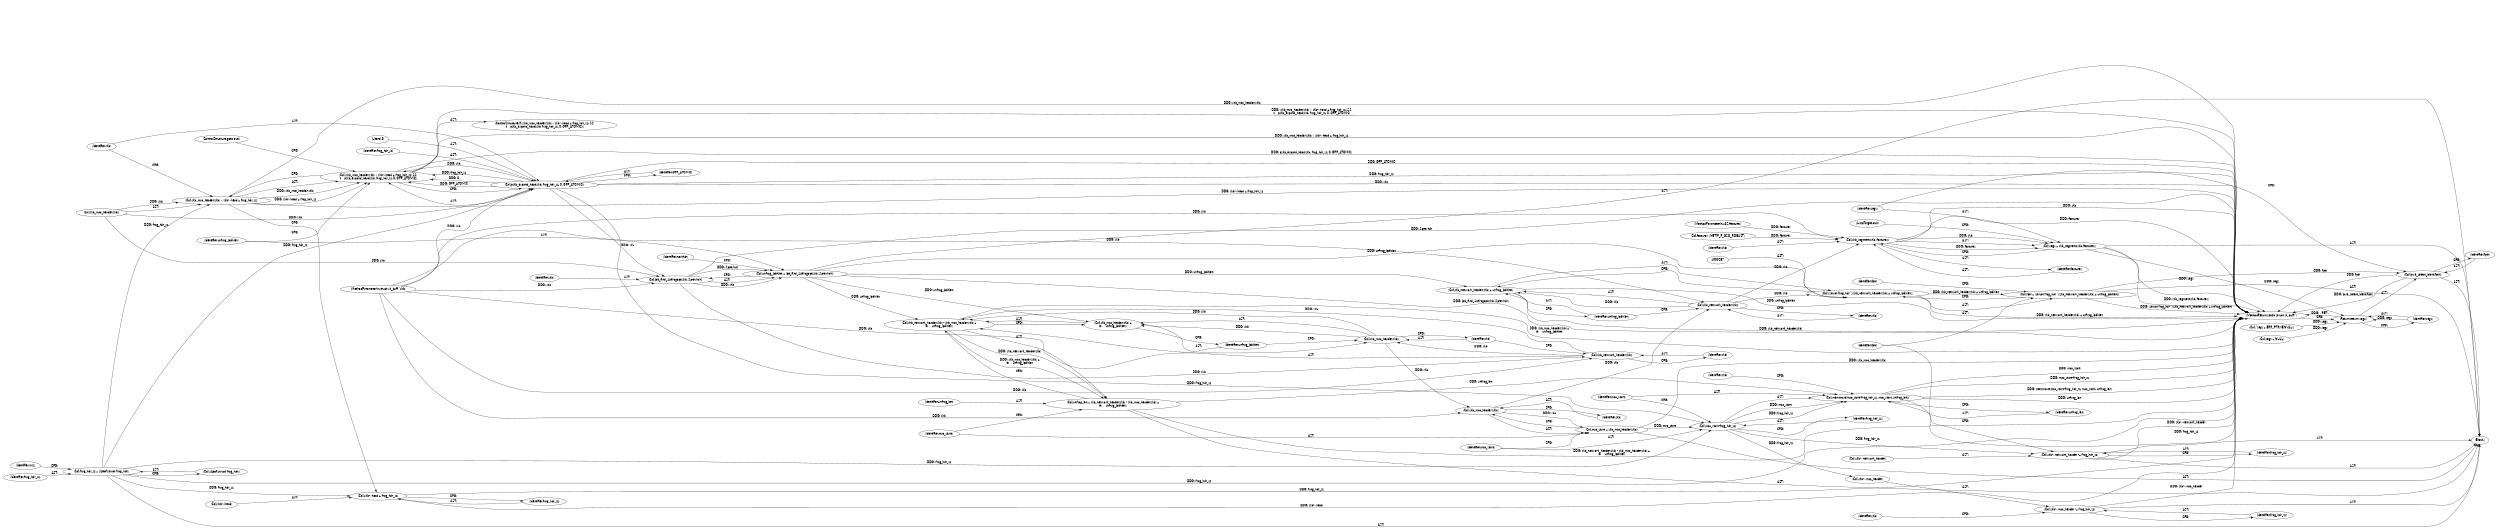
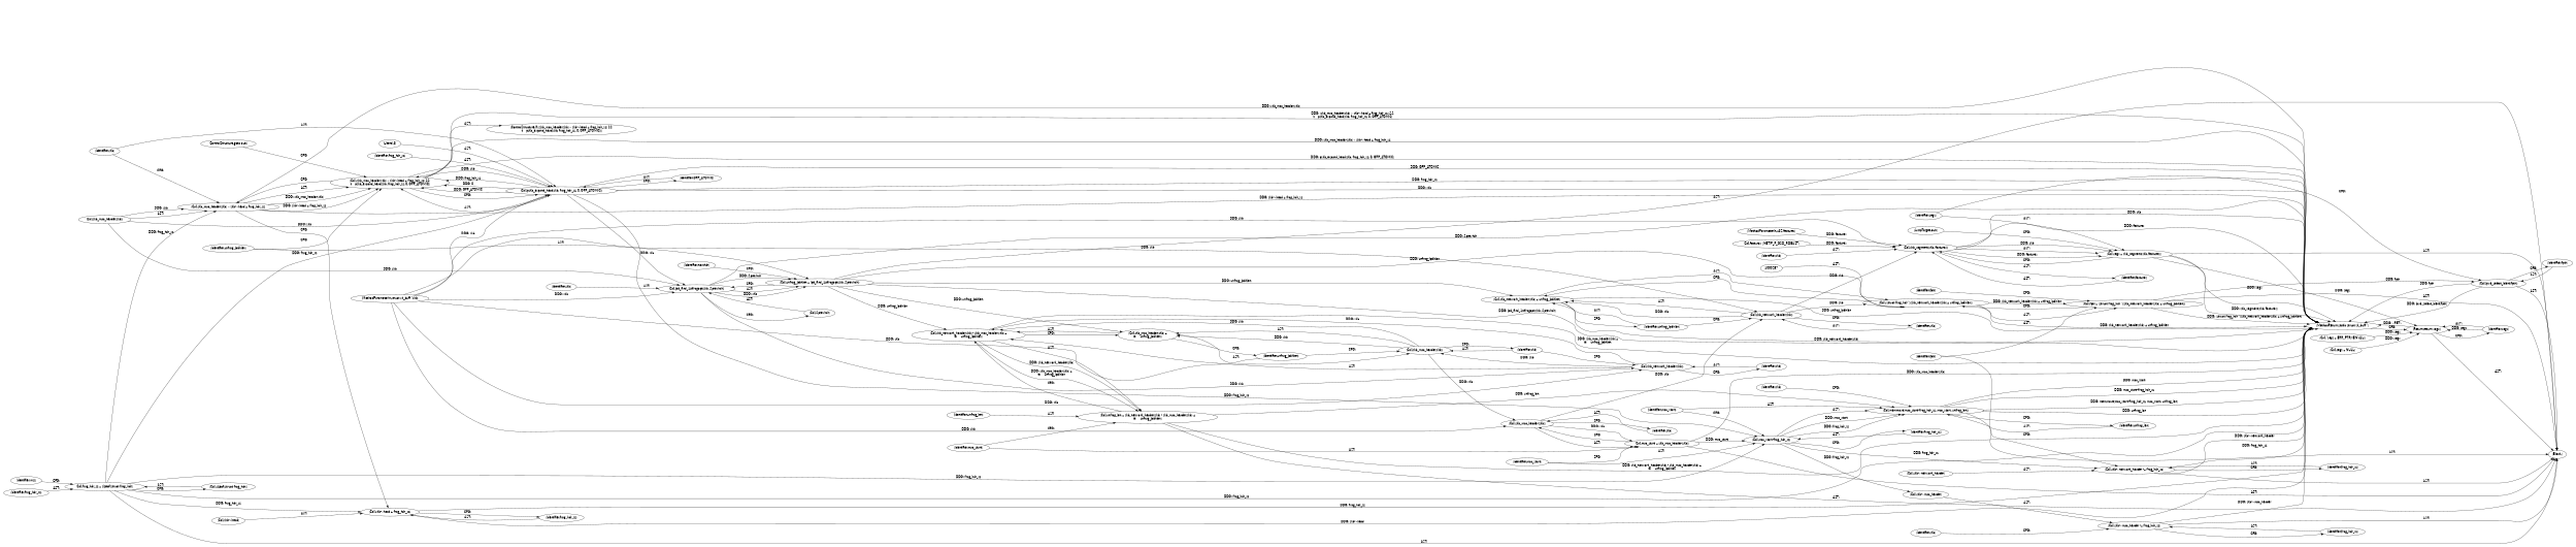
  digraph {
    fontname=Lato
    rankdir=LR
    node [fontname=Lato]
    edge [fontname=Lato]
    n1 [label="(Call,frag_hdr_sz = sizeof(struct frag_hdr))"]
    n2 [label="(Call,skb_mac_header(skb) < skb->head + frag_hdr_sz)"]
    n3 [label="(Call,skb->head + frag_hdr_sz)"]
    n4 [label="(Call,pskb_expand_head(skb, frag_hdr_sz, 0, GFP_ATOMIC))"]
    n5 [label="(Call,mac_start-frag_hdr_sz)"]
    n6 [label="(MethodReturn,static struct sk_buff *)"]
    n7 [label="(Call,sizeof(struct frag_hdr))"]
    n8 [label="(Block,)"]
    n9 [label="(Call,(skb_mac_header(skb) < skb->head + frag_hdr_sz) &&\n \t    pskb_expand_head(skb, frag_hdr_sz, 0, GFP_ATOMIC))"]
    n10 [label="(Identifier,frag_hdr_sz)"]
    n11 [label="(Call,ip6_find_1stfragopt(skb, &prevhdr))"]
    n12 [label="(Identifier,GFP_ATOMIC)"]
    n13 [label="(Call,memmove(mac_start-frag_hdr_sz, mac_start, unfrag_len))"]
    n14 [label="(Call,skb->network_header -= frag_hdr_sz)"]
    n15 [label="(Identifier,frag_hdr_sz)"]
    n16 [label="(Call,skb->mac_header)"]
    n17 [label="(Return,return segs;)"]
    n18 [label="(ControlStructure,if ((skb_mac_header(skb) < skb->head + frag_hdr_sz) &&\n \t    pskb_expand_head(skb, frag_hdr_sz, 0, GFP_ATOMIC)))"]
    n19 [label="(Call,unfrag_ip6hlen = ip6_find_1stfragopt(skb, &prevhdr))"]
    n20 [label="(Call,skb_network_header(skb))"]
+   n21 [label="(Call,&prevhdr)"]
    n22 [label="(Call,skb_network_header(skb) - skb_mac_header(skb) +\n\t\t     unfrag_ip6hlen)"]
    n23 [label="(Call,skb_mac_header(skb) +\n\t\t     unfrag_ip6hlen)"]
    n24 [label="(Call,(struct frag_hdr *)(skb_network_header(skb) + unfrag_ip6hlen))"]
    n25 [label="(Call,skb_network_header(skb) + unfrag_ip6hlen)"]
    n26 [label="(Call,skb_mac_header(skb))"]
    n27 [label="(Identifier,skb)"]
    n28 [label="(Call,unfrag_len = skb_network_header(skb) - skb_mac_header(skb) +\n\t\t     unfrag_ip6hlen)"]
    n29 [label="(Identifier,unfrag_ip6hlen)"]
    n30 [label="(Call,fptr = (struct frag_hdr *)(skb_network_header(skb) + unfrag_ip6hlen))"]
    n31 [label="(Identifier,unfrag_ip6hlen)"]
    n32 [label="(Identifier,unfrag_len)"]
    n33 [label="(Call,ipv6_select_ident(fptr))"]
    n34 [label="(Identifier,fptr)"]
    n35 [label="(Call,skb_network_header(skb))"]
    n36 [label="(Call,skb_mac_header(skb))"]
    n37 [label="(Identifier,skb)"]
    n38 [label="(Call,mac_start = skb_mac_header(skb))"]
    n39 [label="(Identifier,skb)"]
    n40 [label="(Call,skb_segment(skb, features))"]
    n41 [label="(Identifier,skb)"]
    n42 [label="(Call,skb->mac_header -= frag_hdr_sz)"]
    n43 [label="(Identifier,frag_hdr_sz)"]
    n44 [label="(Identifier,frag_hdr_sz)"]
    n45 [label="(Call,segs = skb_segment(skb, features))"]
    n46 [label="(Identifier,features)"]
    n47 [label="(Identifier,segs)"]
    n48 [label="(Identifier,mac_start)"]
    n49 [label="(Identifier,unfrag_len)"]
    n50 [label="(Identifier,mss)"]
    n51 [label="(Call,features | NETIF_F_GSO_ROBUST)"]
    n52 [label="(Identifier,unfrag_ip6hlen)"]
    n53 [label="(JumpTarget,out:)"]
    n54 [label="(ControlStructure,goto out;)"]
    n55 [label="(Identifier,fptr)"]
    n56 [label="(Identifier,mac_start)"]
    n57 [label="(Identifier,skb)"]
    n58 [label="(Identifier,frag_hdr_sz)"]
    n59 [label="(Identifier,skb)"]
    n60 [label="(Identifier,nexthdr)"]
    n61 [label="(Identifier,segs)"]
    n62 [label="(Identifier,frag_hdr_sz)"]
    n63 [label="(Call,segs = NULL)"]
    n64 [label="(Identifier,fptr)"]
    n65 [label="(Identifier,skb)"]
    n66 [label="(Identifier,skb)"]
    n67 [label="(Identifier,skb)"]
    n68 [label="(MethodParameterIn,struct sk_buff *skb)"]
    n69 [label="(Call,skb->head)"]
    n70 [label="(Literal,3)"]
    n71 [label="(Identifier,mac_start)"]
    n72 [label="(Call,skb->network_header)"]
    n73 [label="(MethodParameterIn,u32 features)"]
    n74 [label="(Call,*segs = ERR_PTR(-EINVAL))"]
    n75 [label="(Call,skb_mac_header(skb))"]
    1000287
    n1 -> n2 [label="DDG: frag_hdr_sz"]
    n1 -> n3 [label="DDG: frag_hdr_sz"]
    n1 -> n4 [label="DDG: frag_hdr_sz"]
    n1 -> n5 [label="DDG: frag_hdr_sz"]
    n1 -> n6 [label="DDG: frag_hdr_sz"]
    n1 -> n7 [label="CFG: "]
    n1 -> n8 [label="AST: "]
    n2 -> n3 [label="CFG: "]
    n2 -> n6 [label="DDG: skb_mac_header(skb)"]
    n2 -> n6 [label="DDG: skb->head + frag_hdr_sz"]
    n2 -> n9 [label="AST: "]
    n2 -> n9 [label="DDG: skb_mac_header(skb)"]
    n2 -> n9 [label="DDG: skb->head + frag_hdr_sz"]
    n3 -> n6 [label="DDG: skb->head"]
    n3 -> n6 [label="DDG: frag_hdr_sz"]
    n3 -> n10 [label="CFG: "]
    n4 -> n5 [label="DDG: frag_hdr_sz"]
    n4 -> n6 [label="DDG: frag_hdr_sz"]
    n4 -> n6 [label="DDG: skb"]
    n4 -> n6 [label="DDG: GFP_ATOMIC"]
    n4 -> n9 [label="AST: "]
    n4 -> n9 [label="DDG: skb"]
    n4 -> n9 [label="DDG: frag_hdr_sz"]
    n4 -> n9 [label="DDG: 0"]
    n4 -> n9 [label="DDG: GFP_ATOMIC"]
    n4 -> n11 [label="DDG: skb"]
    n4 -> n12 [label="CFG: "]
    n5 -> n13 [label="AST: "]
    n5 -> n13 [label="DDG: mac_start"]
    n5 -> n13 [label="DDG: frag_hdr_sz"]
    n5 -> n14 [label="DDG: frag_hdr_sz"]
    n5 -> n15 [label="CFG: "]
    n5 -> n16 [label="DDG: frag_hdr_sz"]
    n6 -> n17 [label="CFG: "]
    n7 -> n1 [label="AST: "]
    n9 -> n2 [label="CFG: "]
    n9 -> n4 [label="CFG: "]
    n9 -> n6 [label="DDG: skb_mac_header(skb) < skb->head + frag_hdr_sz"]
    n9 -> n6 [label="DDG: pskb_expand_head(skb, frag_hdr_sz, 0, GFP_ATOMIC)"]
    n9 -> n6 [label="DDG: (skb_mac_header(skb) < skb->head + frag_hdr_sz) &&\n \t    pskb_expand_head(skb, frag_hdr_sz, 0, GFP_ATOMIC)"]
    n9 -> n18 [label="AST: "]
    n10 -> n3 [label="AST: "]
    n11 -> n6 [label="DDG: &prevhdr"]
    n11 -> n19 [label="AST: "]
    n11 -> n19 [label="DDG: skb"]
    n11 -> n19 [label="DDG: &prevhdr"]
    n11 -> n20 [label="DDG: skb"]
+   n11 -> n21 [label="CFG: "]
    n12 -> n4 [label="AST: "]
    n13 -> n6 [label="DDG: mac_start-frag_hdr_sz"]
    n13 -> n6 [label="DDG: memmove(mac_start-frag_hdr_sz, mac_start, unfrag_len)"]
    n13 -> n6 [label="DDG: unfrag_len"]
    n13 -> n6 [label="DDG: mac_start"]
    n13 -> n8 [label="AST: "]
    n13 -> n32 [label="CFG: "]
    n14 -> n6 [label="DDG: skb->network_header"]
    n14 -> n6 [label="DDG: frag_hdr_sz"]
    n14 -> n8 [label="AST: "]
    n14 -> n44 [label="CFG: "]
    n15 -> n5 [label="AST: "]
    n16 -> n42 [label="AST: "]
    n17 -> n6 [label="DDG: <RET>"]
-   n17 -> n33 [label="AST: "]
+   n17 -> n8 [label="AST: "]
    n17 -> n47 [label="CFG: "]
    n19 -> n6 [label="DDG: ip6_find_1stfragopt(skb, &prevhdr)"]
    n19 -> n8 [label="AST: "]
    n19 -> n11 [label="CFG: "]
    n19 -> n22 [label="DDG: unfrag_ip6hlen"]
    n19 -> n23 [label="DDG: unfrag_ip6hlen"]
    n19 -> n24 [label="DDG: unfrag_ip6hlen"]
    n19 -> n25 [label="DDG: unfrag_ip6hlen"]
    n20 -> n22 [label="AST: "]
    n20 -> n22 [label="DDG: skb"]
    n20 -> n26 [label="DDG: skb"]
    n20 -> n27 [label="CFG: "]
+   n21 -> n11 [label="AST: "]
    n22 -> n6 [label="DDG: skb_mac_header(skb) +\n\t\t     unfrag_ip6hlen"]
    n22 -> n23 [label="CFG: "]
    n22 -> n28 [label="AST: "]
    n22 -> n28 [label="DDG: skb_network_header(skb)"]
    n22 -> n28 [label="DDG: skb_mac_header(skb) +\n\t\t     unfrag_ip6hlen"]
    n23 -> n22 [label="AST: "]
    n23 -> n29 [label="CFG: "]
    n24 -> n6 [label="DDG: skb_network_header(skb) + unfrag_ip6hlen"]
    n24 -> n25 [label="CFG: "]
    n24 -> n30 [label="AST: "]
    n24 -> n30 [label="DDG: skb_network_header(skb) + unfrag_ip6hlen"]
    n25 -> n6 [label="DDG: unfrag_ip6hlen"]
    n25 -> n6 [label="DDG: skb_network_header(skb)"]
    n25 -> n24 [label="AST: "]
    n25 -> n31 [label="CFG: "]
    n26 -> n22 [label="DDG: skb"]
    n26 -> n23 [label="AST: "]
    n26 -> n23 [label="DDG: skb"]
    n26 -> n36 [label="DDG: skb"]
    n26 -> n37 [label="CFG: "]
    n27 -> n20 [label="AST: "]
    n28 -> n6 [label="DDG: skb_network_header(skb) - skb_mac_header(skb) +\n\t\t     unfrag_ip6hlen"]
    n28 -> n8 [label="AST: "]
    n28 -> n13 [label="DDG: unfrag_len"]
    n28 -> n22 [label="CFG: "]
    n29 -> n23 [label="AST: "]
    n29 -> n26 [label="CFG: "]
    n30 -> n6 [label="DDG: (struct frag_hdr *)(skb_network_header(skb) + unfrag_ip6hlen)"]
    n30 -> n8 [label="AST: "]
    n30 -> n24 [label="CFG: "]
    n30 -> n33 [label="DDG: fptr"]
    n31 -> n25 [label="AST: "]
    n31 -> n35 [label="CFG: "]
    n32 -> n13 [label="AST: "]
    n33 -> n6 [label="DDG: fptr"]
    n33 -> n6 [label="DDG: ipv6_select_ident(fptr)"]
    n33 -> n8 [label="AST: "]
    n33 -> n34 [label="CFG: "]
    n34 -> n33 [label="AST: "]
    n35 -> n24 [label="DDG: skb"]
    n35 -> n25 [label="AST: "]
    n35 -> n25 [label="DDG: skb"]
    n35 -> n40 [label="DDG: skb"]
    n35 -> n41 [label="CFG: "]
    n36 -> n35 [label="DDG: skb"]
    n36 -> n38 [label="AST: "]
    n36 -> n38 [label="DDG: skb"]
    n36 -> n39 [label="CFG: "]
    n37 -> n20 [label="CFG: "]
    n37 -> n26 [label="AST: "]
    n38 -> n5 [label="DDG: mac_start"]
    n38 -> n6 [label="DDG: skb_mac_header(skb)"]
    n38 -> n8 [label="AST: "]
    n38 -> n36 [label="CFG: "]
    n39 -> n36 [label="AST: "]
    n40 -> n6 [label="DDG: skb"]
    n40 -> n6 [label="DDG: features"]
    n40 -> n45 [label="AST: "]
    n40 -> n45 [label="DDG: skb"]
    n40 -> n45 [label="DDG: features"]
    n40 -> n46 [label="AST: "]
    n41 -> n35 [label="AST: "]
    n42 -> n6 [label="DDG: skb->mac_header"]
    n42 -> n8 [label="AST: "]
    n42 -> n43 [label="CFG: "]
    n43 -> n42 [label="AST: "]
    n44 -> n14 [label="AST: "]
    n45 -> n6 [label="DDG: segs"]
    n45 -> n6 [label="DDG: skb_segment(skb, features)"]
    n45 -> n8 [label="AST: "]
    n45 -> n17 [label="DDG: segs"]
    n45 -> n40 [label="CFG: "]
    n46 -> n40 [label="AST: "]
    n47 -> n17 [label="AST: "]
    n47 -> n17 [label="DDG: segs"]
    n48 -> n5 [label="AST: "]
    n48 -> n38 [label="CFG: "]
    n49 -> n28 [label="AST: "]
    n50 -> n1 [label="CFG: "]
    n51 -> n40 [label="DDG: features"]
    n52 -> n9 [label="CFG: "]
    n52 -> n19 [label="AST: "]
    n53 -> n45 [label="CFG: "]
    n54 -> n9 [label="CFG: "]
    n55 -> n14 [label="CFG: "]
    n55 -> n30 [label="AST: "]
    n56 -> n28 [label="CFG: "]
    n56 -> n38 [label="AST: "]
    n57 -> n2 [label="CFG: "]
    n57 -> n4 [label="AST: "]
    n58 -> n4 [label="AST: "]
    n59 -> n11 [label="AST: "]
    n60 -> n19 [label="CFG: "]
    n61 -> n33 [label="CFG: "]
    n61 -> n45 [label="AST: "]
    n62 -> n1 [label="AST: "]
    n63 -> n17 [label="DDG: segs"]
    n64 -> n30 [label="CFG: "]
    n65 -> n42 [label="CFG: "]
    n66 -> n13 [label="CFG: "]
    n67 -> n40 [label="AST: "]
    n68 -> n4 [label="DDG: skb"]
    n68 -> n11 [label="DDG: skb"]
    n68 -> n20 [label="DDG: skb"]
    n68 -> n26 [label="DDG: skb"]
    n68 -> n35 [label="DDG: skb"]
    n68 -> n36 [label="DDG: skb"]
    n68 -> n40 [label="DDG: skb"]
    n69 -> n3 [label="AST: "]
    n70 -> n4 [label="AST: "]
    n71 -> n5 [label="CFG: "]
    n71 -> n13 [label="AST: "]
    n72 -> n14 [label="AST: "]
    n73 -> n40 [label="DDG: features"]
    n74 -> n17 [label="DDG: segs"]
    n75 -> n2 [label="AST: "]
    n75 -> n2 [label="DDG: skb"]
    n75 -> n4 [label="DDG: skb"]
    n75 -> n11 [label="DDG: skb"]
    1000287 -> n24 [label="AST: "]
  }
